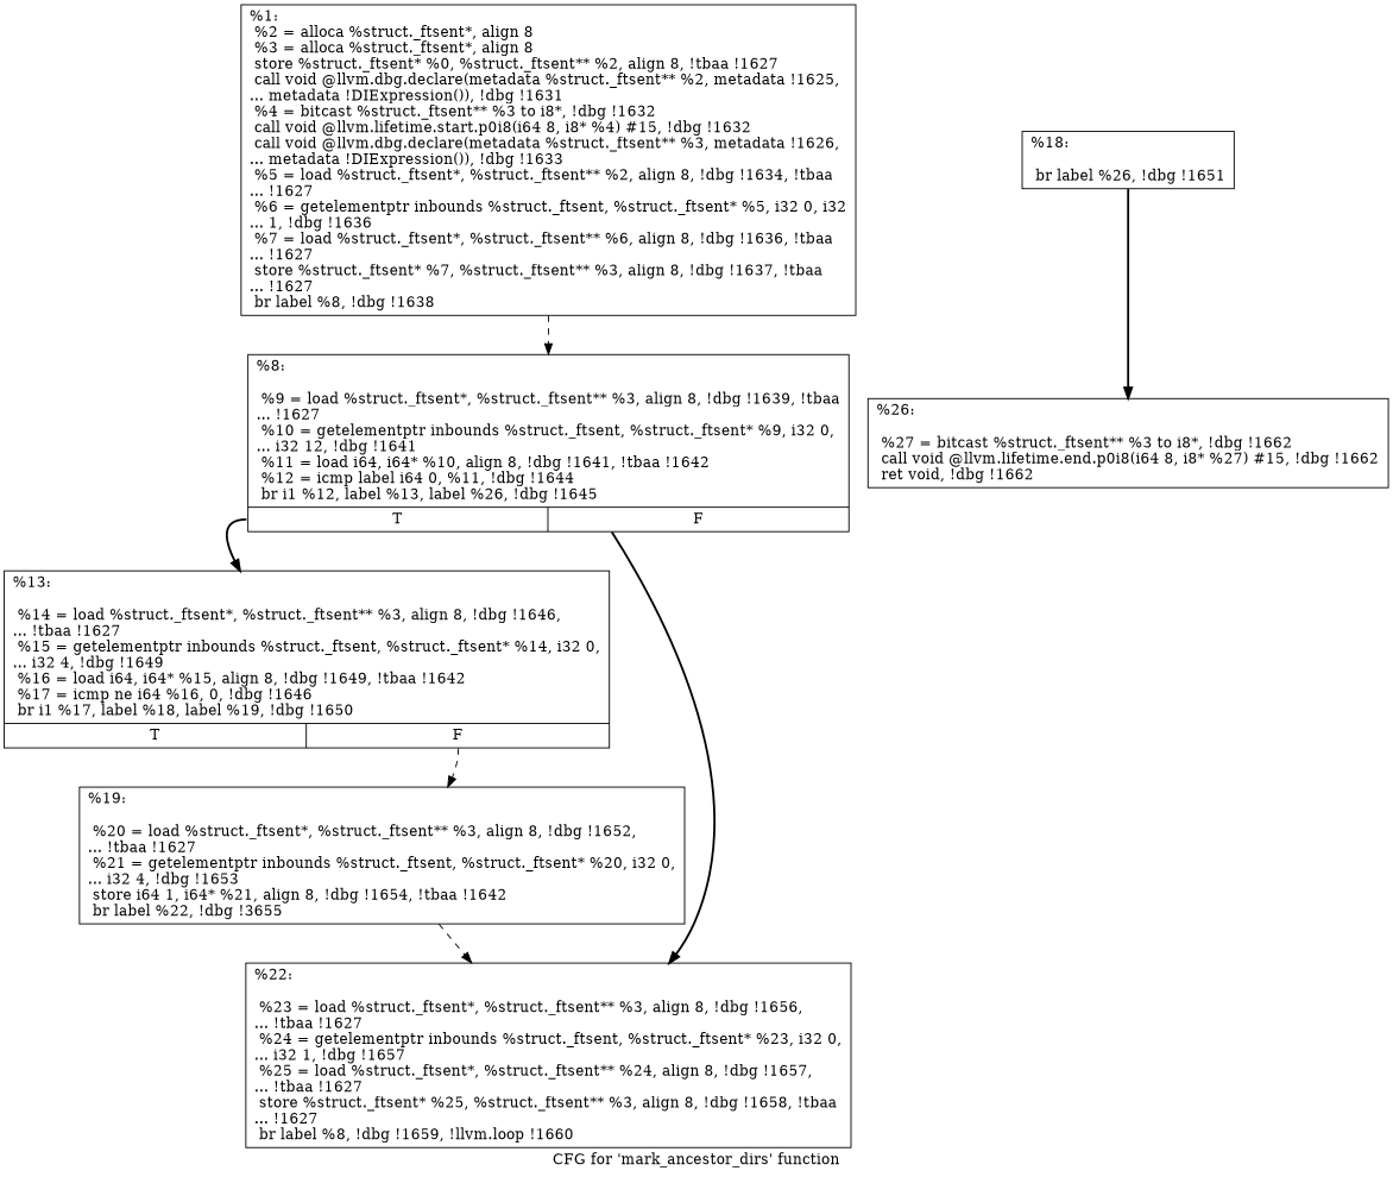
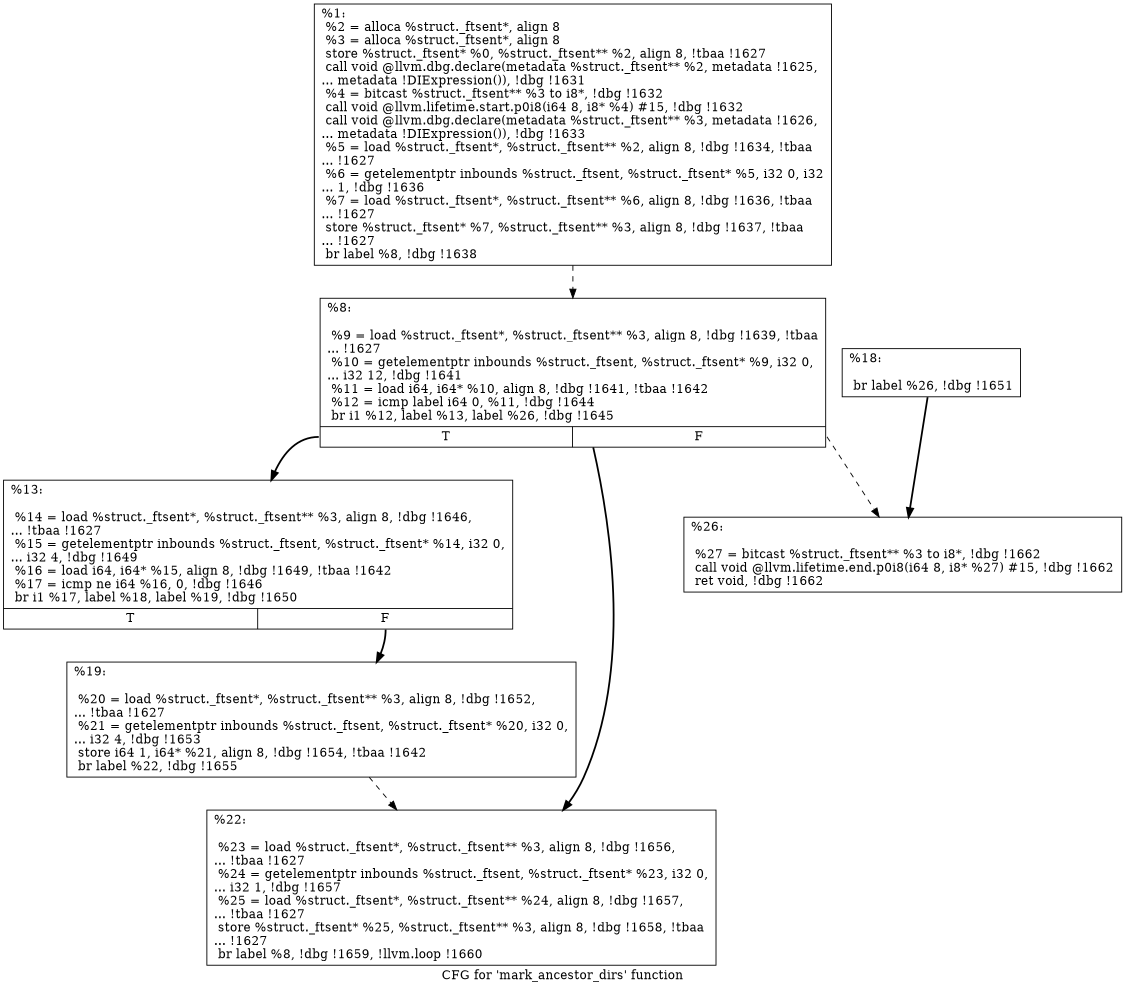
  digraph {
    label="CFG for 'mark_ancestor_dirs' function"
    node [shape=record]
    edge [style=bold]
    n1 [label="{%1:\l  %2 = alloca %struct._ftsent*, align 8\l  %3 = alloca %struct._ftsent*, align 8\l  store %struct._ftsent* %0, %struct._ftsent** %2, align 8, !tbaa !1627\l  call void @llvm.dbg.declare(metadata %struct._ftsent** %2, metadata !1625,\l... metadata !DIExpression()), !dbg !1631\l  %4 = bitcast %struct._ftsent** %3 to i8*, !dbg !1632\l  call void @llvm.lifetime.start.p0i8(i64 8, i8* %4) #15, !dbg !1632\l  call void @llvm.dbg.declare(metadata %struct._ftsent** %3, metadata !1626,\l... metadata !DIExpression()), !dbg !1633\l  %5 = load %struct._ftsent*, %struct._ftsent** %2, align 8, !dbg !1634, !tbaa\l... !1627\l  %6 = getelementptr inbounds %struct._ftsent, %struct._ftsent* %5, i32 0, i32\l... 1, !dbg !1636\l  %7 = load %struct._ftsent*, %struct._ftsent** %6, align 8, !dbg !1636, !tbaa\l... !1627\l  store %struct._ftsent* %7, %struct._ftsent** %3, align 8, !dbg !1637, !tbaa\l... !1627\l  br label %8, !dbg !1638\l}"]
    n2 [label="{%8:\l\l  %9 = load %struct._ftsent*, %struct._ftsent** %3, align 8, !dbg !1639, !tbaa\l... !1627\l  %10 = getelementptr inbounds %struct._ftsent, %struct._ftsent* %9, i32 0,\l... i32 12, !dbg !1641\l  %11 = load i64, i64* %10, align 8, !dbg !1641, !tbaa !1642\l  %12 = icmp label i64 0, %11, !dbg !1644\l  br i1 %12, label %13, label %26, !dbg !1645\l|{<s0>T|<s1>F}}"]
    n3 [label="{%13:\l\l  %14 = load %struct._ftsent*, %struct._ftsent** %3, align 8, !dbg !1646,\l... !tbaa !1627\l  %15 = getelementptr inbounds %struct._ftsent, %struct._ftsent* %14, i32 0,\l... i32 4, !dbg !1649\l  %16 = load i64, i64* %15, align 8, !dbg !1649, !tbaa !1642\l  %17 = icmp ne i64 %16, 0, !dbg !1646\l  br i1 %17, label %18, label %19, !dbg !1650\l|{<s0>T|<s1>F}}"]
    n4 [label="{%26:\l\l  %27 = bitcast %struct._ftsent** %3 to i8*, !dbg !1662\l  call void @llvm.lifetime.end.p0i8(i64 8, i8* %27) #15, !dbg !1662\l  ret void, !dbg !1662\l}"]
    n5 [label="{%22:\l\l  %23 = load %struct._ftsent*, %struct._ftsent** %3, align 8, !dbg !1656,\l... !tbaa !1627\l  %24 = getelementptr inbounds %struct._ftsent, %struct._ftsent* %23, i32 0,\l... i32 1, !dbg !1657\l  %25 = load %struct._ftsent*, %struct._ftsent** %24, align 8, !dbg !1657,\l... !tbaa !1627\l  store %struct._ftsent* %25, %struct._ftsent** %3, align 8, !dbg !1658, !tbaa\l... !1627\l  br label %8, !dbg !1659, !llvm.loop !1660\l}"]
-   n6 [label="{%19:\l\l  %20 = load %struct._ftsent*, %struct._ftsent** %3, align 8, !dbg !1652,\l... !tbaa !1627\l  %21 = getelementptr inbounds %struct._ftsent, %struct._ftsent* %20, i32 0,\l... i32 4, !dbg !1653\l  store i64 1, i64* %21, align 8, !dbg !1654, !tbaa !1642\l  br label %22, !dbg !3655\l}"]
+   n6 [label="{%19:\l\l  %20 = load %struct._ftsent*, %struct._ftsent** %3, align 8, !dbg !1652,\l... !tbaa !1627\l  %21 = getelementptr inbounds %struct._ftsent, %struct._ftsent* %20, i32 0,\l... i32 4, !dbg !1653\l  store i64 1, i64* %21, align 8, !dbg !1654, !tbaa !1642\l  br label %22, !dbg !1655\l}"]
    n7 [label="{%18:\l\l  br label %26, !dbg !1651\l}"]
    n1 -> n2 [style=dashed]
    n2 -> n3 [tailport=s0]
+   n2 -> n4 [style=dashed tailport=s1]
    n2 -> n5
-   n3 -> n6 [style=dashed tailport=s1]
+   n3 -> n6 [tailport=s1]
    n6 -> n5 [style=dashed]
    n7 -> n4
  }
